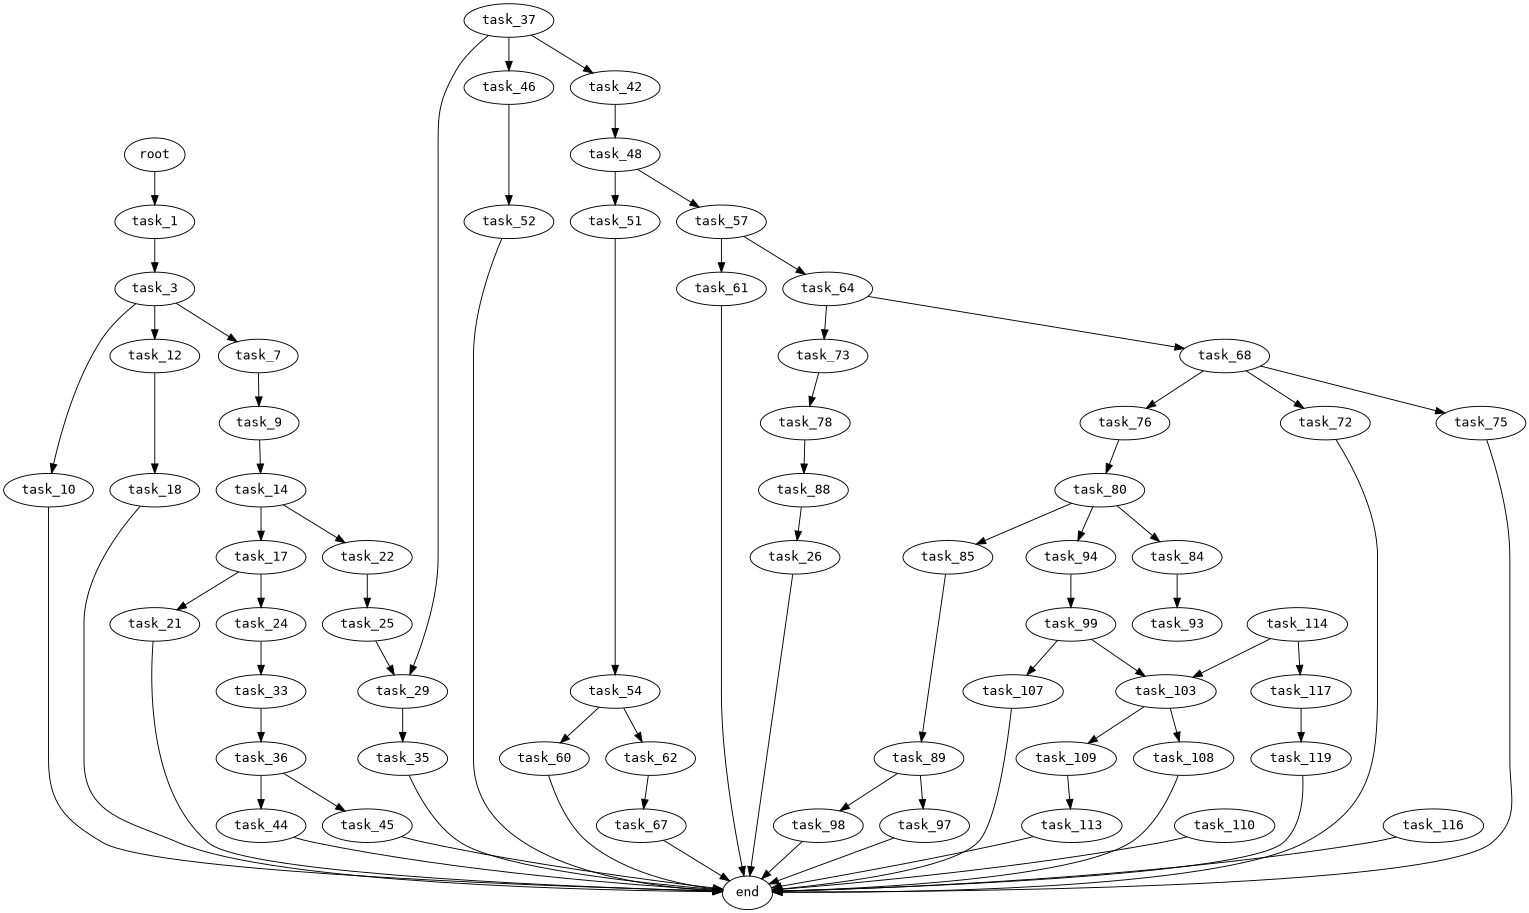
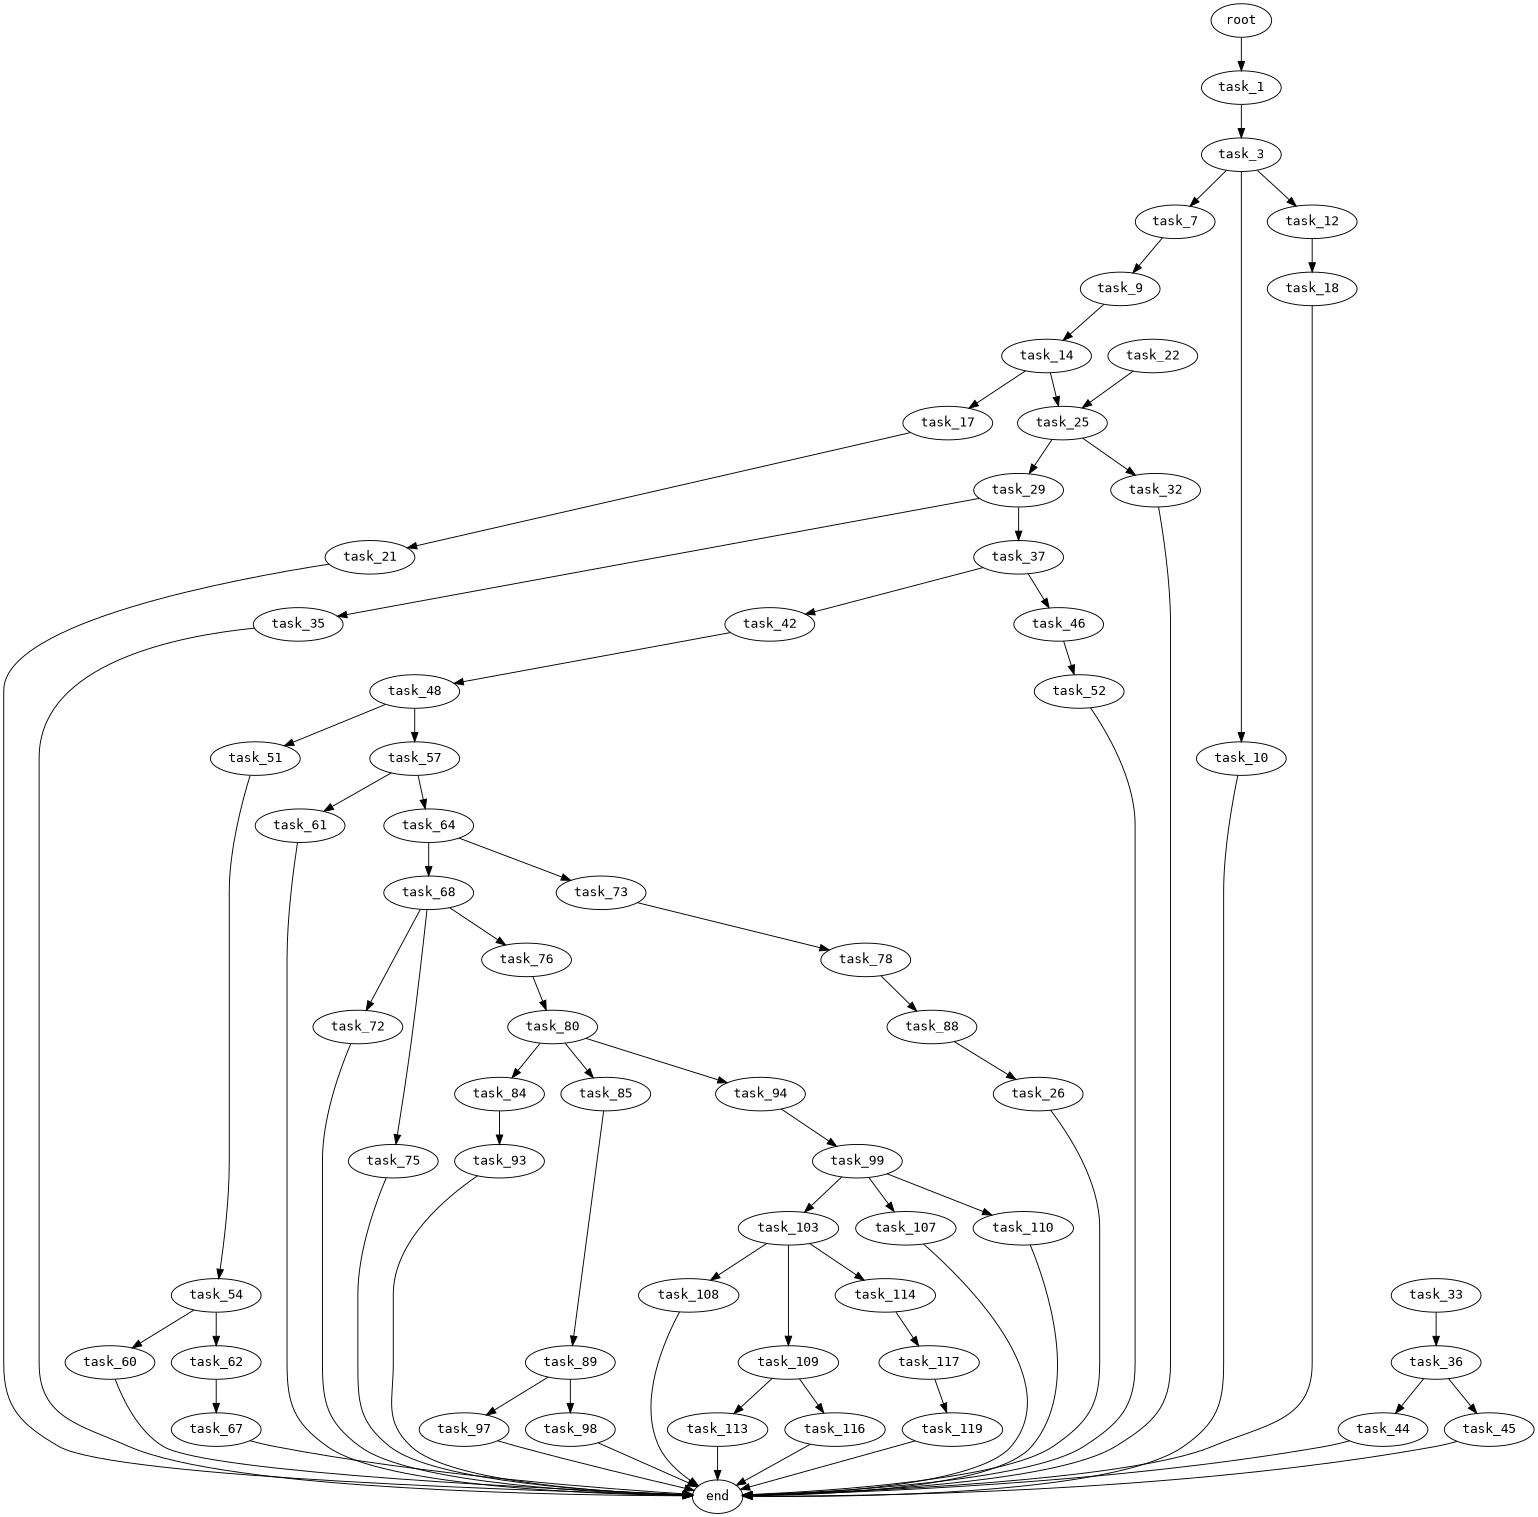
  digraph {
    fontname="DejaVu Sans Mono"
    node [fontname="DejaVu Sans Mono"]
    edge [fontname="DejaVu Sans Mono"]
    root
    task_1
    task_3
    task_7
    task_10
    task_12
    task_9
    end
    task_18
    task_14
    task_17
    task_22
    task_21
-   task_24
    task_25
    task_33
    task_29
+   task_32
    task_36
    task_35
    task_37
    task_44
    task_45
    task_42
    task_46
    task_48
    task_52
    task_51
    task_57
    task_54
    task_61
    task_64
    task_60
    task_62
    task_68
    task_73
    task_67
    task_72
    task_75
    task_76
    task_78
    task_80
    task_88
    task_84
    task_85
    task_94
    n47 [label=task_26]
    task_93
    task_89
    task_99
    task_97
    task_98
    task_103
    task_107
    task_110
    task_108
    task_109
    task_114
    task_113
    task_116
    task_117
    task_119
    root -> task_1
    task_1 -> task_3
    task_3 -> task_7
    task_3 -> task_10
    task_3 -> task_12
    task_7 -> task_9
    task_10 -> end
    task_12 -> task_18
    task_9 -> task_14
    task_18 -> end
    task_14 -> task_17
-   task_14 -> task_22
+   task_14 -> task_25
    task_17 -> task_21
-   task_17 -> task_24
    task_22 -> task_25
    task_21 -> end
-   task_24 -> task_33
    task_25 -> task_29
+   task_25 -> task_32
    task_33 -> task_36
    task_29 -> task_35
-   task_37 -> task_29
+   task_29 -> task_37
+   task_32 -> end
    task_36 -> task_44
    task_36 -> task_45
    task_35 -> end
    task_37 -> task_42
    task_37 -> task_46
    task_44 -> end
    task_45 -> end
    task_42 -> task_48
    task_46 -> task_52
    task_48 -> task_51
    task_48 -> task_57
    task_52 -> end
    task_51 -> task_54
    task_57 -> task_61
    task_57 -> task_64
    task_54 -> task_60
    task_54 -> task_62
    task_61 -> end
    task_64 -> task_68
    task_64 -> task_73
    task_60 -> end
    task_62 -> task_67
    task_68 -> task_72
    task_68 -> task_75
    task_68 -> task_76
    task_73 -> task_78
    task_67 -> end
    task_72 -> end
    task_75 -> end
    task_76 -> task_80
    task_78 -> task_88
    task_80 -> task_84
    task_80 -> task_85
    task_80 -> task_94
    task_88 -> n47
    task_84 -> task_93
    task_85 -> task_89
    task_94 -> task_99
    n47 -> end
+   task_93 -> end
    task_89 -> task_97
    task_89 -> task_98
    task_99 -> task_103
    task_99 -> task_107
+   task_99 -> task_110
    task_97 -> end
    task_98 -> end
    task_103 -> task_108
    task_103 -> task_109
-   task_114 -> task_103
+   task_103 -> task_114
    task_107 -> end
    task_110 -> end
    task_108 -> end
    task_109 -> task_113
+   task_109 -> task_116
    task_114 -> task_117
    task_113 -> end
    task_116 -> end
    task_117 -> task_119
    task_119 -> end
  }
